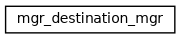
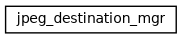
  digraph {
    rankdir=LR
-   n1 [color=black fillcolor=white fontname=Helvetica fontsize=10 height=0.2 label=mgr_destination_mgr shape=record style=filled width=0.4]
+   n1 [color=black fillcolor=white fontname=Helvetica fontsize=10 height=0.2 label=jpeg_destination_mgr shape=record style=filled width=0.4]
  }
